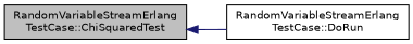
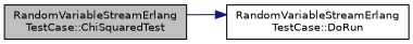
  digraph {
    rankdir=LR
    node [color=black fontname=Helvetica fontsize=10 shape=record style=filled]
    n1 [fillcolor=grey75 fontcolor=black height=0.2 label="RandomVariableStreamErlang\lTestCase::ChiSquaredTest" width=0.4]
    n2 [fillcolor=white height=0.2 label="RandomVariableStreamErlang\lTestCase::DoRun" width=0.4]
-   n1 -> n2 [color=midnightblue dir=back fontname=Helvetica fontsize=10 labelfontname=Helvetica labelfontsize=10 style=solid]
+   n2 -> n1 [color=midnightblue dir=back fontname=Helvetica fontsize=10 labelfontname=Helvetica labelfontsize=10 style=solid]
  }
